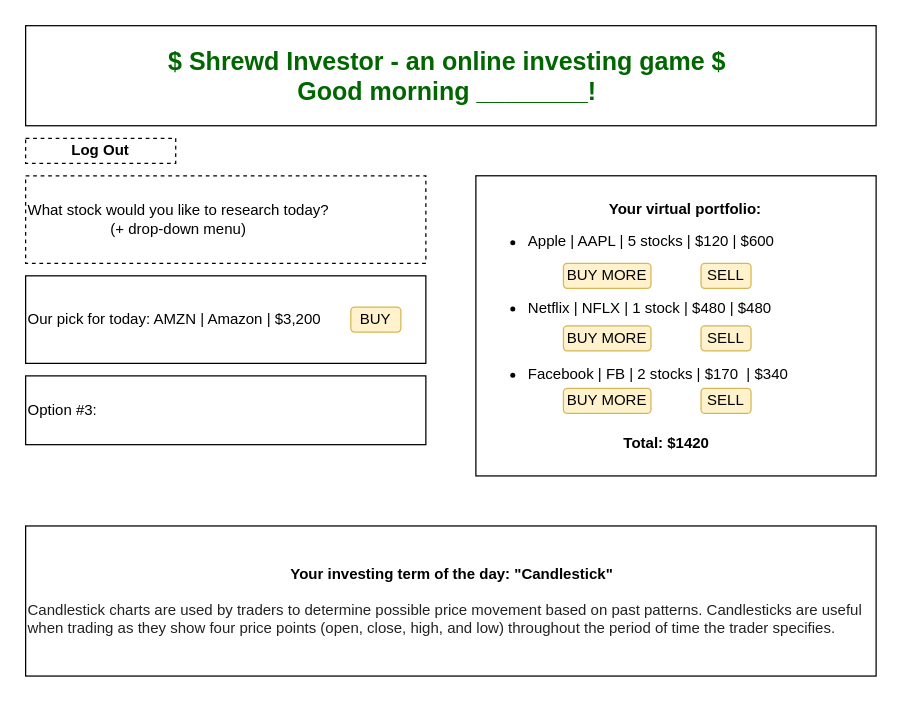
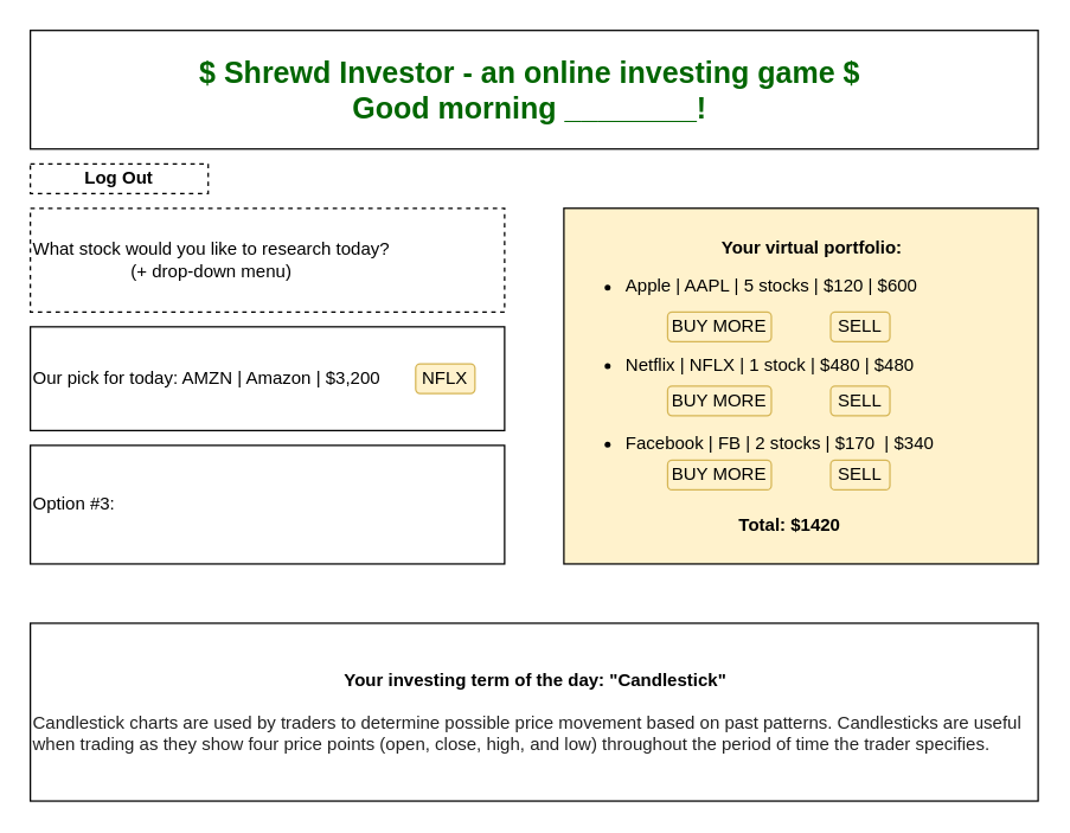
  <mxCell id="0" />
  <mxCell id="1" parent="0" />
  <mxCell id="2" value="&lt;b&gt;&lt;font style=&quot;font-size: 20px&quot;&gt;&lt;font color=&quot;#006600&quot;&gt;$ Shrewd Investor - an online investing game $&amp;nbsp;&lt;br&gt;Good morning ________!&amp;nbsp;&lt;/font&gt;&lt;br&gt;&lt;/font&gt;&lt;/b&gt;" style="rounded=0;whiteSpace=wrap;html=1;" vertex="1" parent="1"><mxGeometry x="20" y="20" width="680" height="80" as="geometry" /></mxCell>
  <mxCell id="3" value="What stock would you like to research today? &lt;br&gt;&lt;div style=&quot;text-align: center&quot;&gt;&lt;span&gt;(+ drop-down menu)&lt;/span&gt;&lt;/div&gt;" style="rounded=0;whiteSpace=wrap;html=1;align=left;dashed=1;" vertex="1" parent="1"><mxGeometry x="20" y="140" width="320" height="70" as="geometry" /></mxCell>
  <mxCell id="4" value="&lt;div style=&quot;text-align: center&quot;&gt;&lt;b&gt;Your investing term of the day: &quot;Candlestick&quot;&lt;/b&gt;&lt;/div&gt;&lt;font&gt;&lt;div style=&quot;text-align: center&quot;&gt;&lt;br&gt;&lt;/div&gt;&lt;span style=&quot;font-size: 12px ; color: rgb(34 , 34 , 34) ; font-family: &amp;#34;arial&amp;#34; , sans-serif ; background-color: rgb(255 , 255 , 255)&quot;&gt;Candlestick charts are used by traders to determine possible price movement based on past patterns. Candlesticks are useful when trading as they show four price points (open, close, high, and low) throughout the period of time the trader specifies.&lt;/span&gt;&lt;/font&gt;" style="rounded=0;whiteSpace=wrap;html=1;align=left;" vertex="1" parent="1"><mxGeometry x="20" y="420" width="680" height="120" as="geometry" /></mxCell>
- <mxCell id="5" value="&lt;div style=&quot;text-align: center&quot;&gt;&lt;span&gt;&lt;b&gt;&amp;nbsp; &amp;nbsp; &amp;nbsp; &amp;nbsp; &amp;nbsp; &amp;nbsp; &amp;nbsp; &amp;nbsp; &amp;nbsp; &amp;nbsp; &amp;nbsp; &amp;nbsp; &amp;nbsp;Your virtual portfolio:&lt;/b&gt;&lt;/span&gt;&lt;/div&gt;&lt;ul&gt;&lt;li&gt;Apple | AAPL | 5 stocks | $120 | $600&lt;/li&gt;&lt;/ul&gt;&lt;div&gt;&lt;br&gt;&lt;/div&gt;&lt;ul&gt;&lt;li&gt;Netflix | NFLX | 1 stock | $480 | $480&lt;/li&gt;&lt;/ul&gt;&lt;div&gt;&lt;br&gt;&lt;/div&gt;&lt;ul&gt;&lt;li&gt;Facebook | FB | 2 stocks | $170&amp;nbsp; | $340&lt;/li&gt;&lt;/ul&gt;&lt;div&gt;&lt;br&gt;&lt;/div&gt;&lt;div&gt;&lt;br&gt;&lt;/div&gt;&lt;div style=&quot;text-align: center&quot;&gt;&lt;b&gt;&amp;nbsp; &amp;nbsp; &amp;nbsp; &amp;nbsp; &amp;nbsp; &amp;nbsp; &amp;nbsp; &amp;nbsp; Total: $1420&lt;/b&gt;&lt;/div&gt;" style="rounded=0;whiteSpace=wrap;html=1;align=left;" vertex="1" parent="1"><mxGeometry x="380" y="140" width="320" height="240" as="geometry" /></mxCell>
+ <mxCell id="5" value="&lt;div style=&quot;text-align: center&quot;&gt;&lt;span&gt;&lt;b&gt;&amp;nbsp; &amp;nbsp; &amp;nbsp; &amp;nbsp; &amp;nbsp; &amp;nbsp; &amp;nbsp; &amp;nbsp; &amp;nbsp; &amp;nbsp; &amp;nbsp; &amp;nbsp; &amp;nbsp;Your virtual portfolio:&lt;/b&gt;&lt;/span&gt;&lt;/div&gt;&lt;ul&gt;&lt;li&gt;Apple | AAPL | 5 stocks | $120 | $600&lt;/li&gt;&lt;/ul&gt;&lt;div&gt;&lt;br&gt;&lt;/div&gt;&lt;ul&gt;&lt;li&gt;Netflix | NFLX | 1 stock | $480 | $480&lt;/li&gt;&lt;/ul&gt;&lt;div&gt;&lt;br&gt;&lt;/div&gt;&lt;ul&gt;&lt;li&gt;Facebook | FB | 2 stocks | $170&amp;nbsp; | $340&lt;/li&gt;&lt;/ul&gt;&lt;div&gt;&lt;br&gt;&lt;/div&gt;&lt;div&gt;&lt;br&gt;&lt;/div&gt;&lt;div style=&quot;text-align: center&quot;&gt;&lt;b&gt;&amp;nbsp; &amp;nbsp; &amp;nbsp; &amp;nbsp; &amp;nbsp; &amp;nbsp; &amp;nbsp; &amp;nbsp; Total: $1420&lt;/b&gt;&lt;/div&gt;" style="rounded=0;whiteSpace=wrap;html=1;align=left;fillColor=#fff2cc;" vertex="1" parent="1"><mxGeometry x="380" y="140" width="320" height="240" as="geometry" /></mxCell>
  <mxCell id="6" value="BUY MORE" style="rounded=1;whiteSpace=wrap;html=1;fillColor=#fff2cc;strokeColor=#d6b656;" vertex="1" parent="1"><mxGeometry x="450" y="210" width="70" height="20" as="geometry" /></mxCell>
  <mxCell id="7" value="SELL" style="rounded=1;whiteSpace=wrap;html=1;fillColor=#fff2cc;strokeColor=#d6b656;" vertex="1" parent="1"><mxGeometry x="560" y="210" width="40" height="20" as="geometry" /></mxCell>
  <mxCell id="8" value="BUY MORE" style="rounded=1;whiteSpace=wrap;html=1;fillColor=#fff2cc;strokeColor=#d6b656;" vertex="1" parent="1"><mxGeometry x="450" y="260" width="70" height="20" as="geometry" /></mxCell>
  <mxCell id="9" value="SELL" style="rounded=1;whiteSpace=wrap;html=1;fillColor=#fff2cc;strokeColor=#d6b656;" vertex="1" parent="1"><mxGeometry x="560" y="260" width="40" height="20" as="geometry" /></mxCell>
  <mxCell id="10" value="BUY MORE" style="rounded=1;whiteSpace=wrap;html=1;fillColor=#fff2cc;strokeColor=#d6b656;" vertex="1" parent="1"><mxGeometry x="450" y="310" width="70" height="20" as="geometry" /></mxCell>
  <mxCell id="11" value="SELL" style="rounded=1;whiteSpace=wrap;html=1;fillColor=#fff2cc;strokeColor=#d6b656;" vertex="1" parent="1"><mxGeometry x="560" y="310" width="40" height="20" as="geometry" /></mxCell>
  <mxCell id="12" value="Our pick for today: AMZN | Amazon | $3,200" style="rounded=0;whiteSpace=wrap;html=1;align=left;" vertex="1" parent="1"><mxGeometry x="20" y="220" width="320" height="70" as="geometry" /></mxCell>
- <mxCell id="13" value="Option #3:" style="rounded=0;whiteSpace=wrap;html=1;align=left;" vertex="1" parent="1"><mxGeometry x="20" y="300" width="320" height="55" as="geometry" /></mxCell>
- <mxCell id="14" value="BUY" style="rounded=1;whiteSpace=wrap;html=1;fillColor=#fff2cc;strokeColor=#d6b656;" vertex="1" parent="1"><mxGeometry x="280" y="245" width="40" height="20" as="geometry" /></mxCell>
+ <mxCell id="13" value="Option #3:" style="rounded=0;whiteSpace=wrap;html=1;align=left;" vertex="1" parent="1"><mxGeometry x="20" y="300" width="320" height="80" as="geometry" /></mxCell>
+ <mxCell id="14" value="NFLX" style="rounded=1;whiteSpace=wrap;html=1;fillColor=#fff2cc;strokeColor=#d6b656;" vertex="1" parent="1"><mxGeometry x="280" y="245" width="40" height="20" as="geometry" /></mxCell>
  <mxCell id="15" value="&lt;b&gt;Log Out&lt;/b&gt;" style="rounded=0;whiteSpace=wrap;html=1;dashed=1;" vertex="1" parent="1"><mxGeometry x="20" y="110" width="120" height="20" as="geometry" /></mxCell>
